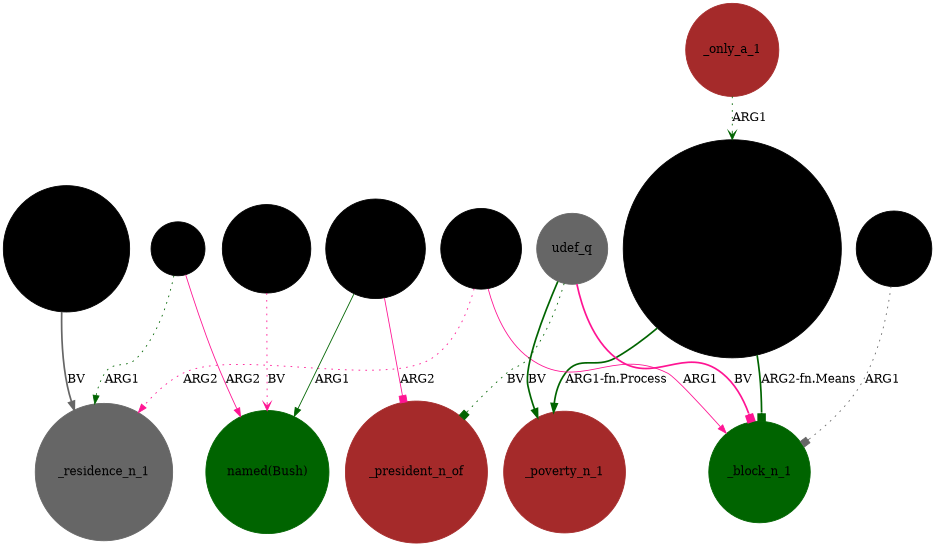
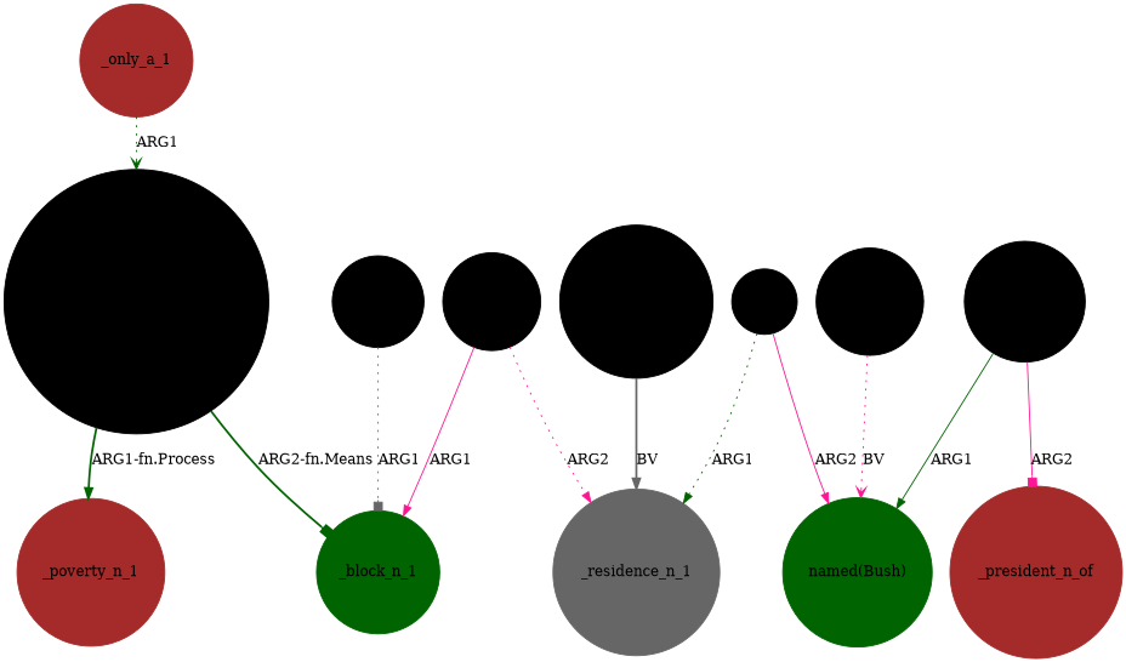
  digraph {
    node [shape=circle style=filled color=black]
    edge [color=darkgreen style=dotted arrowhead=normal]
    "_be_v_id-fn.Cause_to_end"
    _block_n_1 [color=darkgreen]
    _poverty_n_1 [color=brown]
    _from_p
    _residence_n_1 [color=gray40]
    poss
    "named(Bush)" [color=darkgreen]
    _only_a_1 [color=brown]
    compound
    _president_n_of [color=brown]
-   udef_q [color=gray40]
    "card(2)"
    def_explicit_q
    proper_q
    "_be_v_id-fn.Cause_to_end" -> _block_n_1 [label="ARG2-fn.Means" style=bold arrowhead=box]
    "_be_v_id-fn.Cause_to_end" -> _poverty_n_1 [label="ARG1-fn.Process" style=bold]
    _from_p -> _block_n_1 [label=ARG1 color=deeppink style=solid]
    _from_p -> _residence_n_1 [label=ARG2 color=deeppink]
    poss -> _residence_n_1 [label=ARG1]
    poss -> "named(Bush)" [label=ARG2 color=deeppink style=solid]
    _only_a_1 -> "_be_v_id-fn.Cause_to_end" [label=ARG1 arrowhead=vee]
    compound -> "named(Bush)" [label=ARG1 style=solid]
    compound -> _president_n_of [label=ARG2 color=deeppink style=solid arrowhead=box]
-   udef_q -> _block_n_1 [label=BV color=deeppink style=bold arrowhead=box]
-   udef_q -> _poverty_n_1 [label=BV style=bold]
-   udef_q -> _president_n_of [label=BV arrowhead=box]
    "card(2)" -> _block_n_1 [label=ARG1 color=gray40 arrowhead=box]
    def_explicit_q -> _residence_n_1 [label=BV color=gray40 style=bold]
    proper_q -> "named(Bush)" [label=BV color=deeppink arrowhead=vee]
  }
